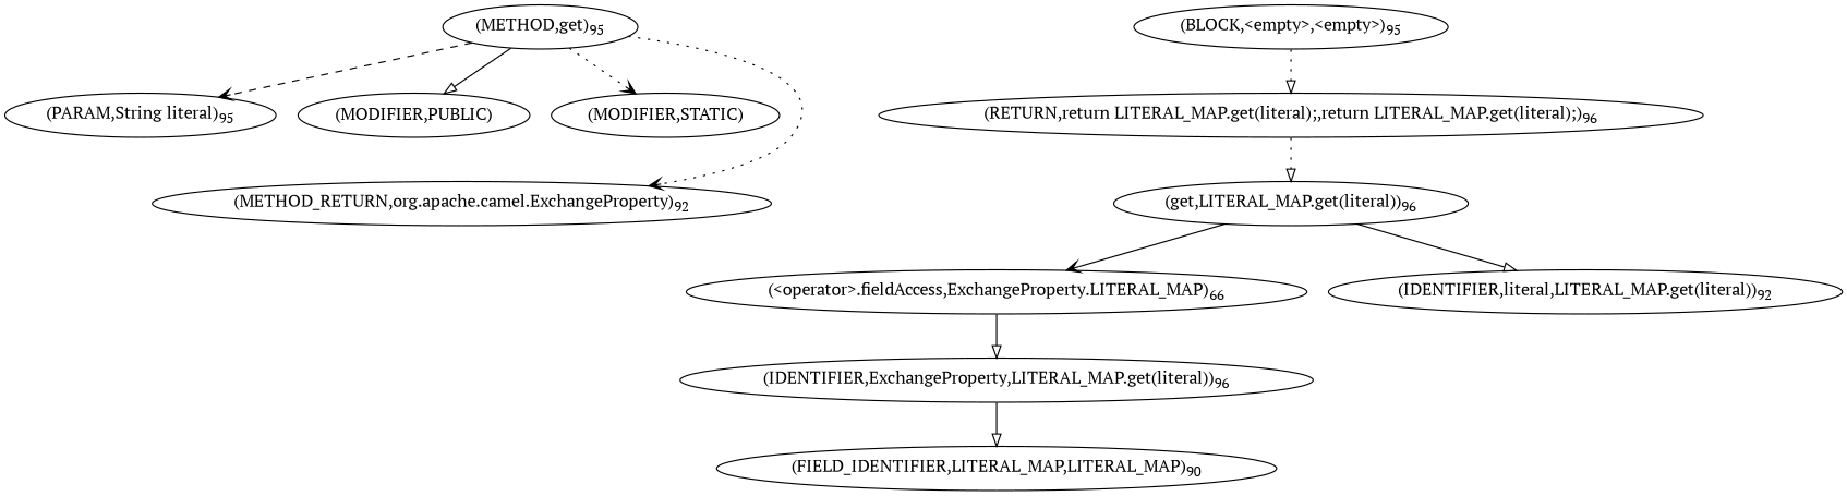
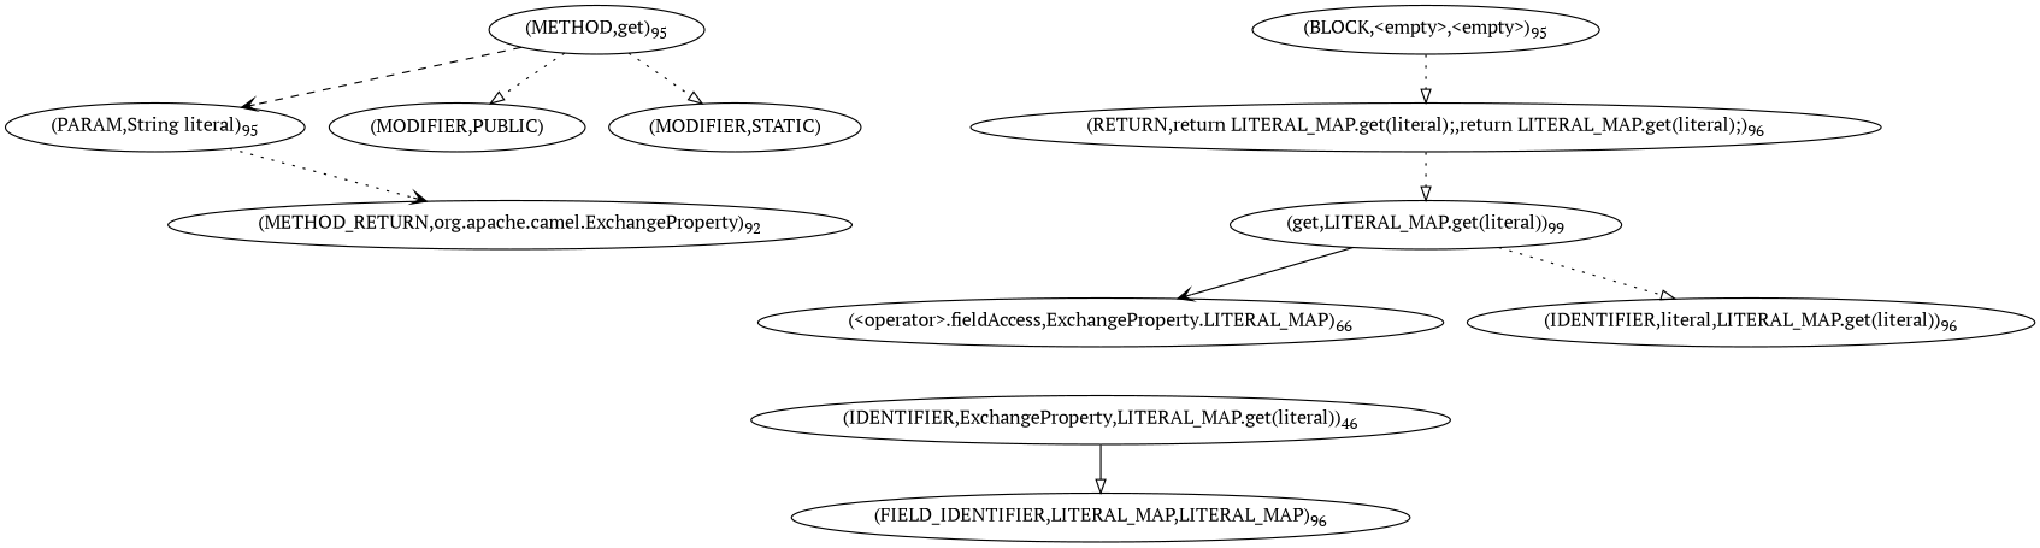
  digraph {
    fontname="PT Serif"
    node [fontname="PT Serif"]
    edge [arrowhead=onormal fontname="PT Serif" style=dotted]
    n1 [label=<(METHOD,get)<SUB>95</SUB>>]
    n2 [label=<(PARAM,String literal)<SUB>95</SUB>>]
    n3 [label=<(MODIFIER,PUBLIC)>]
    n4 [label=<(MODIFIER,STATIC)>]
    n5 [label=<(METHOD_RETURN,org.apache.camel.ExchangeProperty)<SUB>92</SUB>>]
    n6 [label=<(BLOCK,&lt;empty&gt;,&lt;empty&gt;)<SUB>95</SUB>>]
    n7 [label=<(RETURN,return LITERAL_MAP.get(literal);,return LITERAL_MAP.get(literal);)<SUB>96</SUB>>]
-   n8 [label=<(get,LITERAL_MAP.get(literal))<SUB>96</SUB>>]
+   n8 [label=<(get,LITERAL_MAP.get(literal))<SUB>99</SUB>>]
    n9 [label=<(&lt;operator&gt;.fieldAccess,ExchangeProperty.LITERAL_MAP)<SUB>66</SUB>>]
-   n10 [label=<(IDENTIFIER,literal,LITERAL_MAP.get(literal))<SUB>92</SUB>>]
-   n11 [label=<(IDENTIFIER,ExchangeProperty,LITERAL_MAP.get(literal))<SUB>96</SUB>>]
-   n12 [label=<(FIELD_IDENTIFIER,LITERAL_MAP,LITERAL_MAP)<SUB>90</SUB>>]
+   n10 [label=<(IDENTIFIER,literal,LITERAL_MAP.get(literal))<SUB>96</SUB>>]
+   n11 [label=<(IDENTIFIER,ExchangeProperty,LITERAL_MAP.get(literal))<SUB>46</SUB>>]
+   n12 [label=<(FIELD_IDENTIFIER,LITERAL_MAP,LITERAL_MAP)<SUB>96</SUB>>]
    n1 -> n2 [arrowhead=vee style=dashed]
-   n1 -> n3 [style=solid]
-   n1 -> n4 [arrowhead=vee]
-   n1 -> n5 [arrowhead=vee]
+   n1 -> n3
+   n1 -> n4
+   n2 -> n5 [arrowhead=vee]
    n6 -> n7
    n7 -> n8
    n8 -> n9 [arrowhead=vee style=solid]
-   n8 -> n10 [style=solid]
-   n9 -> n11 [style=solid]
+   n8 -> n10
    n11 -> n12 [style=solid]
  }
